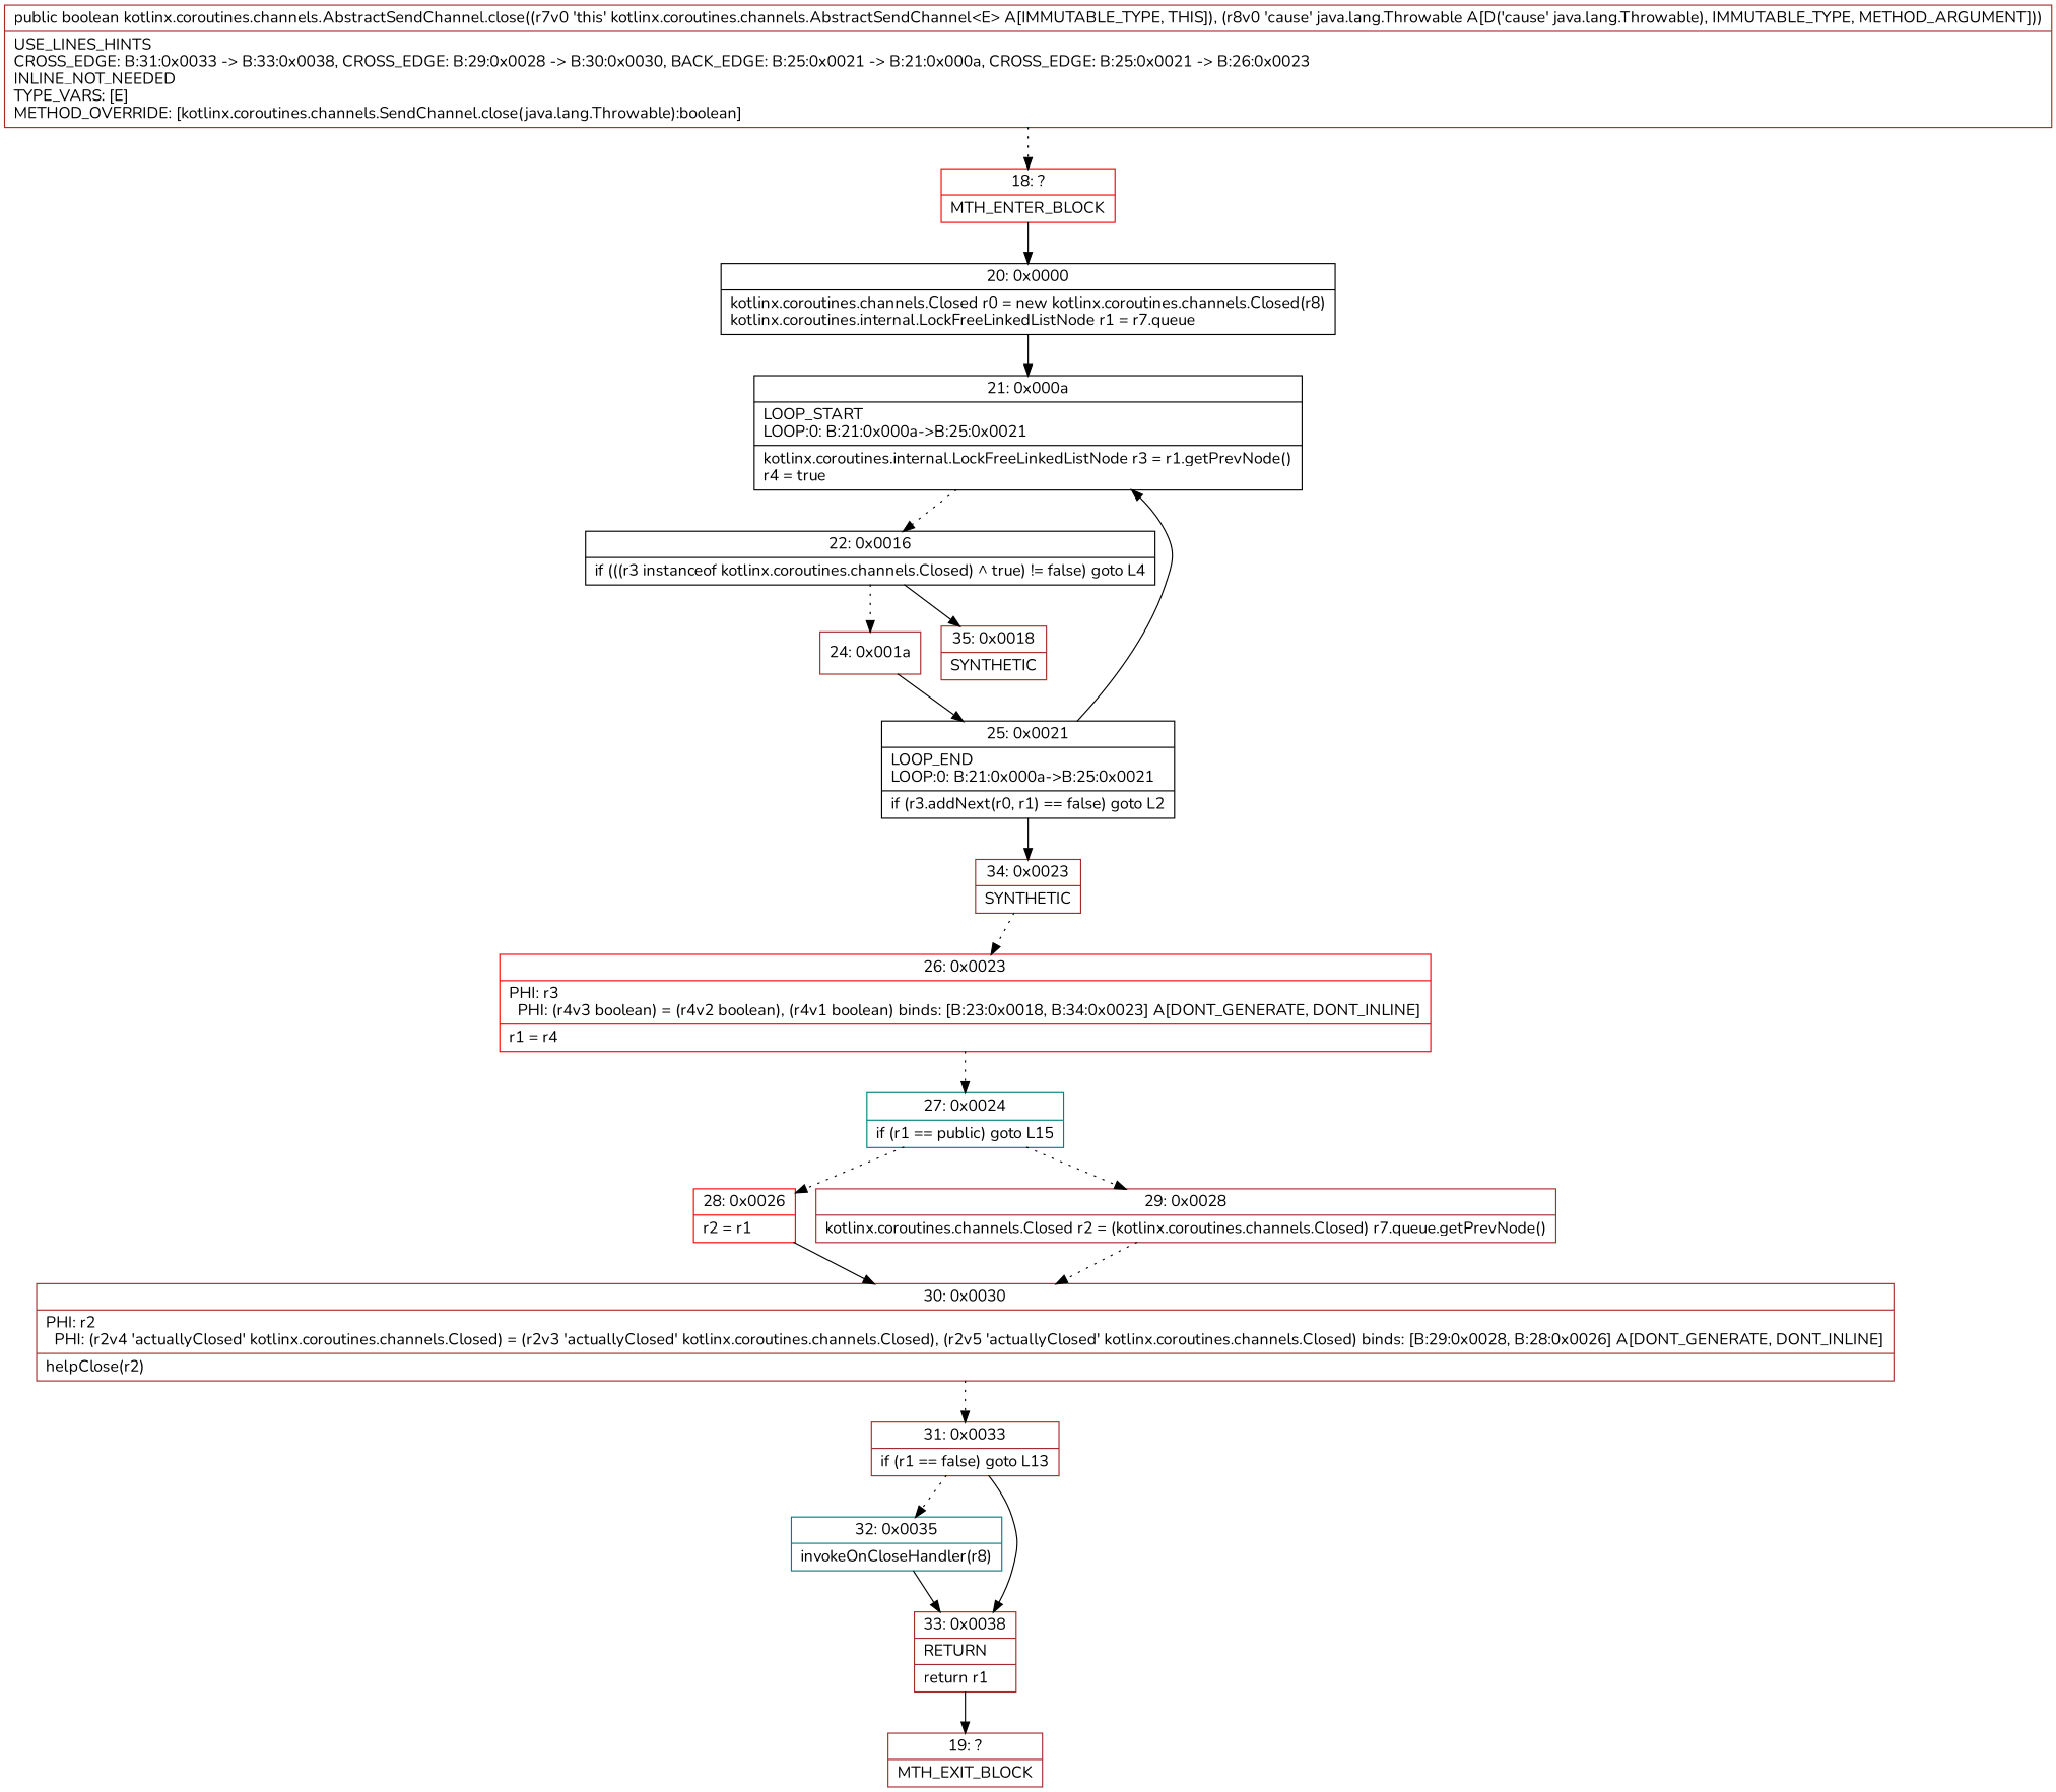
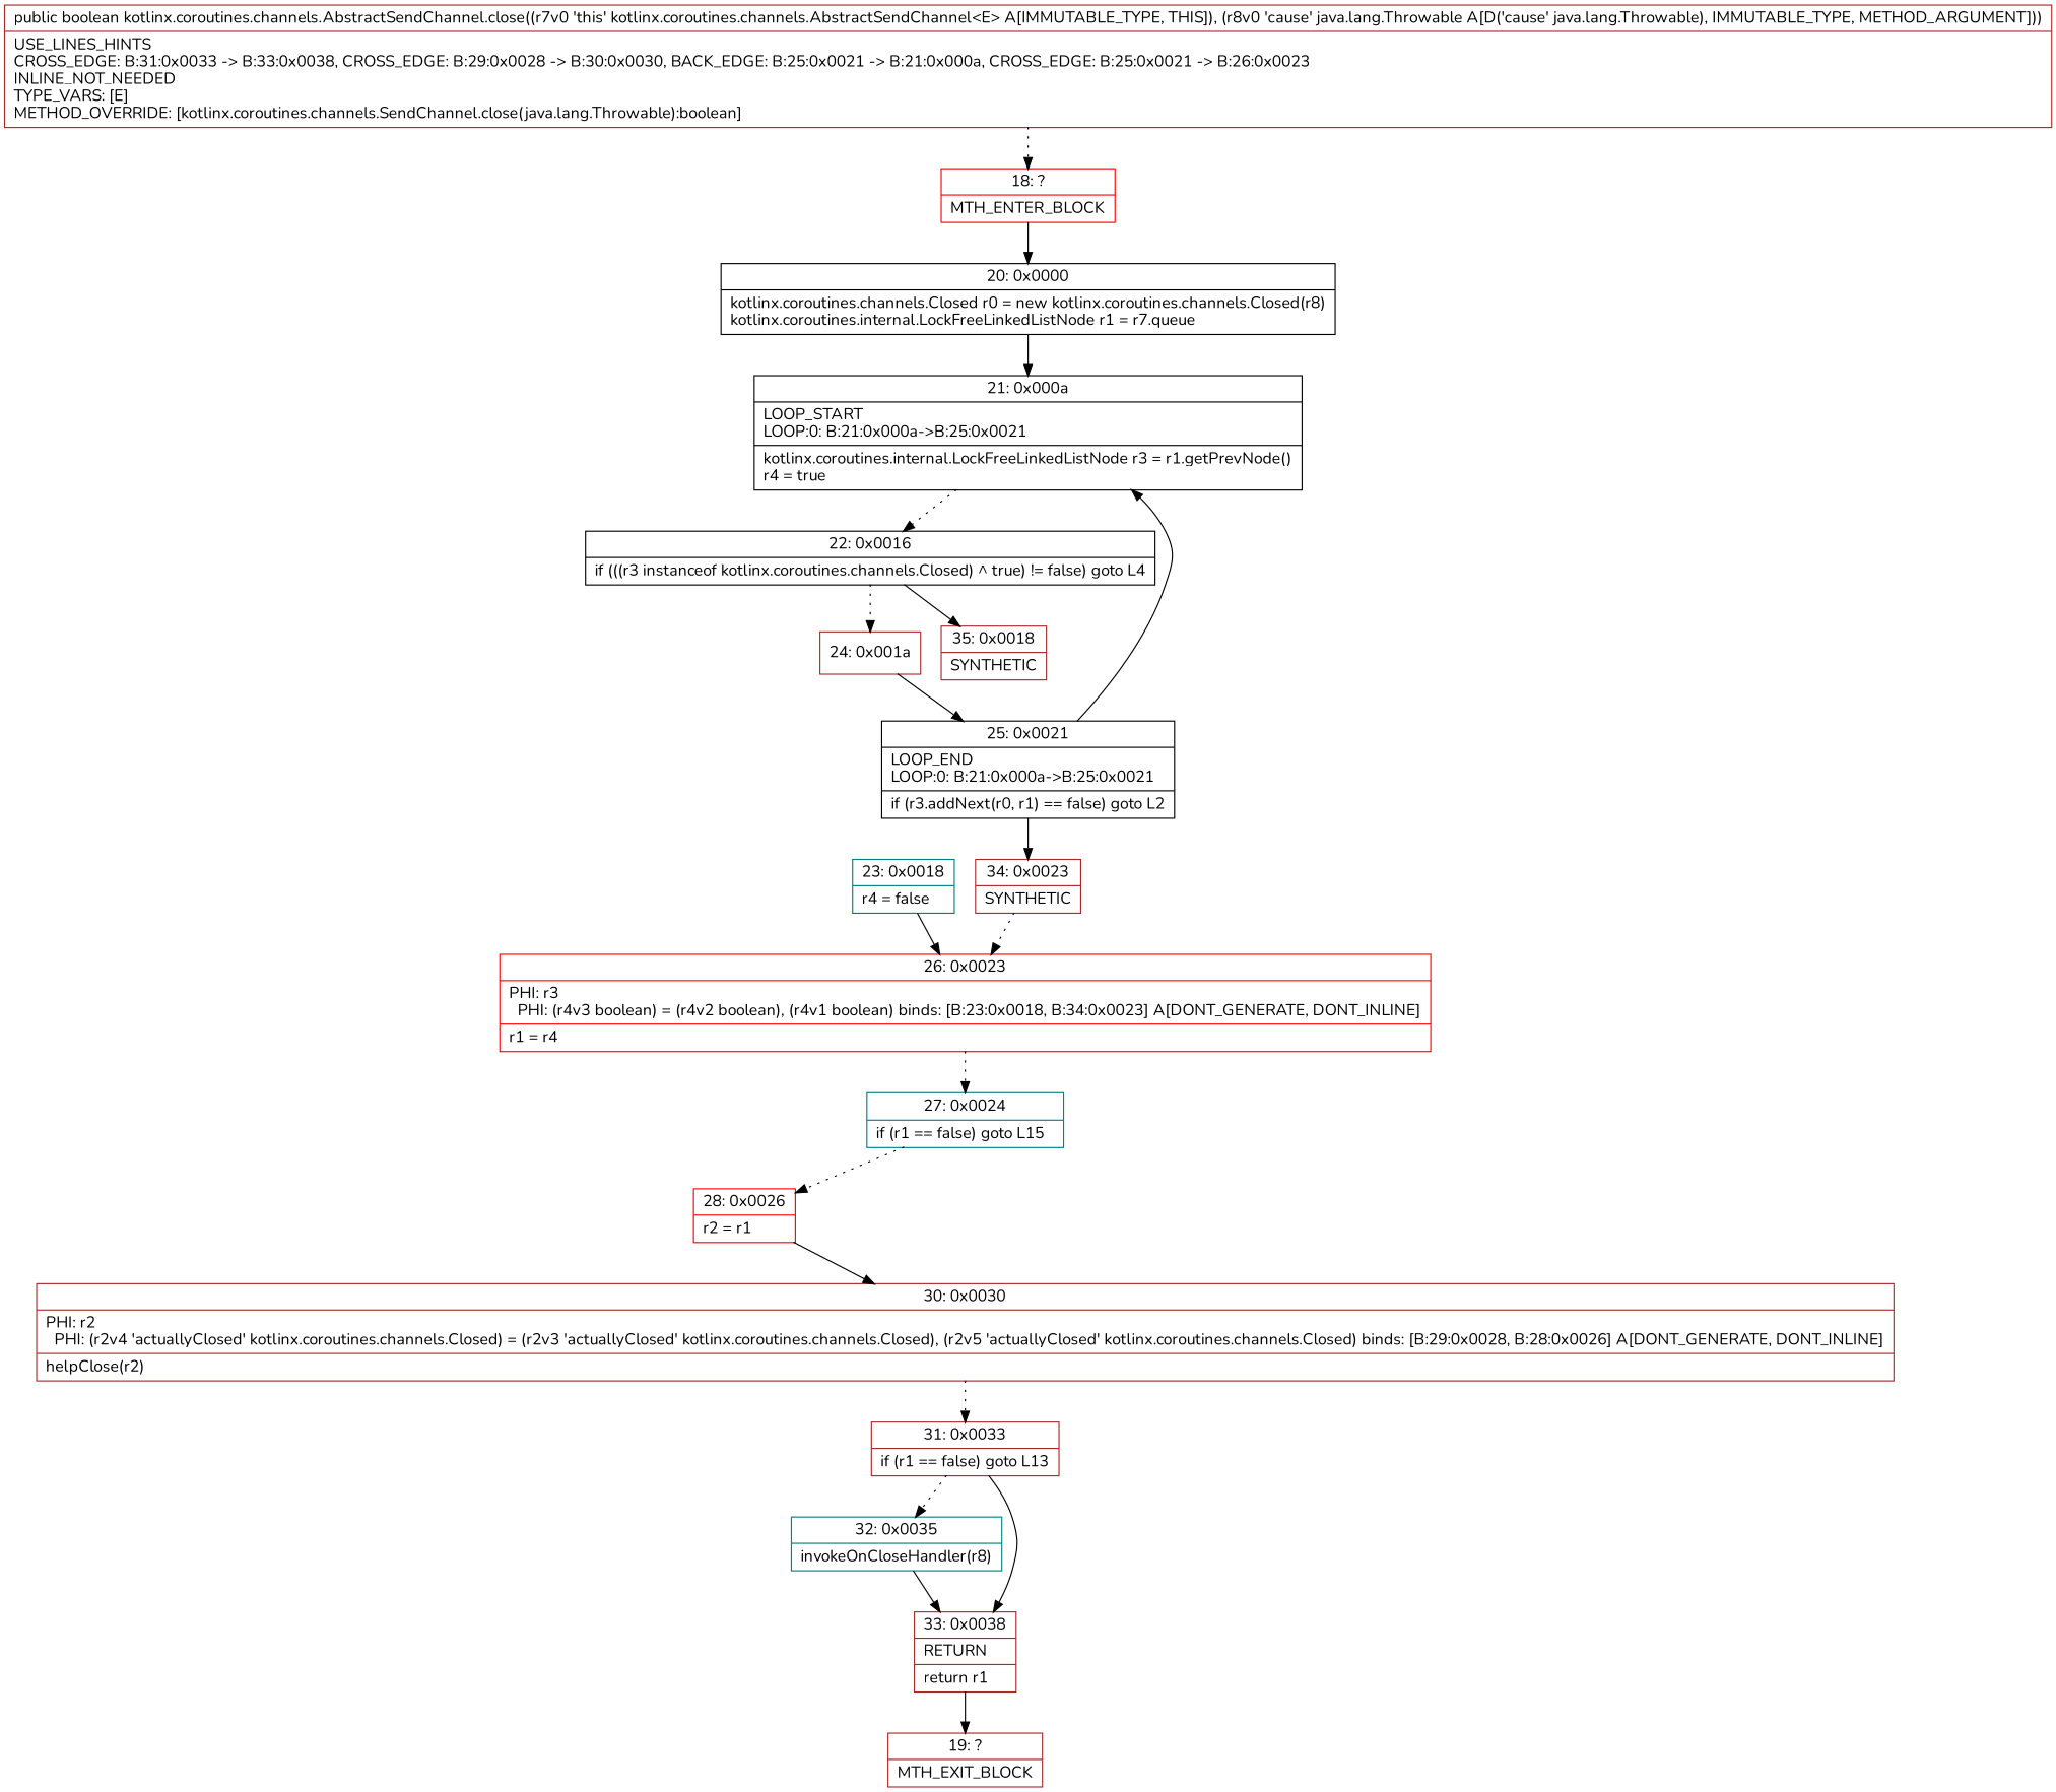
  digraph {
    fontname=Nunito
    node [color=brown fontname=Nunito shape=record]
    edge [fontname=Nunito style=solid]
    n1 [color=red label="{18\:\ ?|MTH_ENTER_BLOCK\l}"]
    n2 [color=black label="{20\:\ 0x0000|kotlinx.coroutines.channels.Closed r0 = new kotlinx.coroutines.channels.Closed(r8)\lkotlinx.coroutines.internal.LockFreeLinkedListNode r1 = r7.queue\l}"]
    n3 [color=black label="{21\:\ 0x000a|LOOP_START\lLOOP:0: B:21:0x000a\-\>B:25:0x0021\l|kotlinx.coroutines.internal.LockFreeLinkedListNode r3 = r1.getPrevNode()\lr4 = true\l}"]
    n4 [color=black label="{22\:\ 0x0016|if (((r3 instanceof kotlinx.coroutines.channels.Closed) ^ true) != false) goto L4\l}"]
    n5 [label="{24\:\ 0x001a}"]
    n6 [label="{35\:\ 0x0018|SYNTHETIC\l}"]
    n7 [color=black label="{25\:\ 0x0021|LOOP_END\lLOOP:0: B:21:0x000a\-\>B:25:0x0021\l|if (r3.addNext(r0, r1) == false) goto L2\l}"]
    n8 [label="{34\:\ 0x0023|SYNTHETIC\l}"]
    n9 [color=red label="{26\:\ 0x0023|PHI: r3 \l  PHI: (r4v3 boolean) = (r4v2 boolean), (r4v1 boolean) binds: [B:23:0x0018, B:34:0x0023] A[DONT_GENERATE, DONT_INLINE]\l|r1 = r4\l}"]
-   n10 [color=teal label="{27\:\ 0x0024|if (r1 == public) goto L15\l}"]
+   n10 [color=teal label="{27\:\ 0x0024|if (r1 == false) goto L15\l}"]
    n11 [color=red label="{28\:\ 0x0026|r2 = r1\l}"]
-   n12 [label="{29\:\ 0x0028|kotlinx.coroutines.channels.Closed r2 = (kotlinx.coroutines.channels.Closed) r7.queue.getPrevNode()\l}"]
    n13 [label="{30\:\ 0x0030|PHI: r2 \l  PHI: (r2v4 'actuallyClosed' kotlinx.coroutines.channels.Closed) = (r2v3 'actuallyClosed' kotlinx.coroutines.channels.Closed), (r2v5 'actuallyClosed' kotlinx.coroutines.channels.Closed) binds: [B:29:0x0028, B:28:0x0026] A[DONT_GENERATE, DONT_INLINE]\l|helpClose(r2)\l}"]
    n14 [label="{31\:\ 0x0033|if (r1 == false) goto L13\l}"]
    n15 [color=teal label="{32\:\ 0x0035|invokeOnCloseHandler(r8)\l}"]
    n16 [label="{33\:\ 0x0038|RETURN\l|return r1\l}"]
    n17 [label="{19\:\ ?|MTH_EXIT_BLOCK\l}"]
+   n18 [color=teal label="{23\:\ 0x0018|r4 = false\l}"]
    n19 [label="{public boolean kotlinx.coroutines.channels.AbstractSendChannel.close((r7v0 'this' kotlinx.coroutines.channels.AbstractSendChannel\<E\> A[IMMUTABLE_TYPE, THIS]), (r8v0 'cause' java.lang.Throwable A[D('cause' java.lang.Throwable), IMMUTABLE_TYPE, METHOD_ARGUMENT]))  | USE_LINES_HINTS\lCROSS_EDGE: B:31:0x0033 \-\> B:33:0x0038, CROSS_EDGE: B:29:0x0028 \-\> B:30:0x0030, BACK_EDGE: B:25:0x0021 \-\> B:21:0x000a, CROSS_EDGE: B:25:0x0021 \-\> B:26:0x0023\lINLINE_NOT_NEEDED\lTYPE_VARS: [E]\lMETHOD_OVERRIDE: [kotlinx.coroutines.channels.SendChannel.close(java.lang.Throwable):boolean]\l}"]
    n1 -> n2
    n2 -> n3
    n3 -> n4 [style=dotted]
    n4 -> n5 [style=dotted]
    n4 -> n6
    n5 -> n7
    n7 -> n3
    n7 -> n8
    n8 -> n9 [style=dotted]
    n9 -> n10 [style=dotted]
    n10 -> n11 [style=dotted]
-   n10 -> n12 [style=dotted]
    n11 -> n13
-   n12 -> n13 [style=dotted]
    n13 -> n14 [style=dotted]
    n14 -> n15 [style=dotted]
    n14 -> n16
    n15 -> n16
    n16 -> n17
+   n18 -> n9
    n19 -> n1 [style=dotted]
  }
